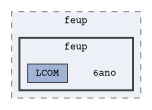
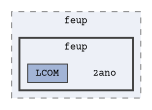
  digraph {
    compound=true
    fontname="Courier Prime"
    node [fontname="Courier Prime" fontsize=10]
-   n1 [height=0.2 label="6ano" shape=plaintext width=0.4]
+   n1 [height=0.2 label="2ano" shape=plaintext width=0.4]
    n2 [color=grey25 fillcolor="#a2b4d6" height=0.2 label=LCOM shape=box style=filled width=0.4]
    subgraph cluster_1 {
      bgcolor="#edf0f7"
      fontsize=10
      label=feup
      pencolor=grey50
      style="filled,dashed"
      subgraph cluster_2 {
        bgcolor="#edf0f7"
        fontsize=10
        pencolor=grey25
        style="filled,bold"
        n1
        n2
      }
    }
  }
